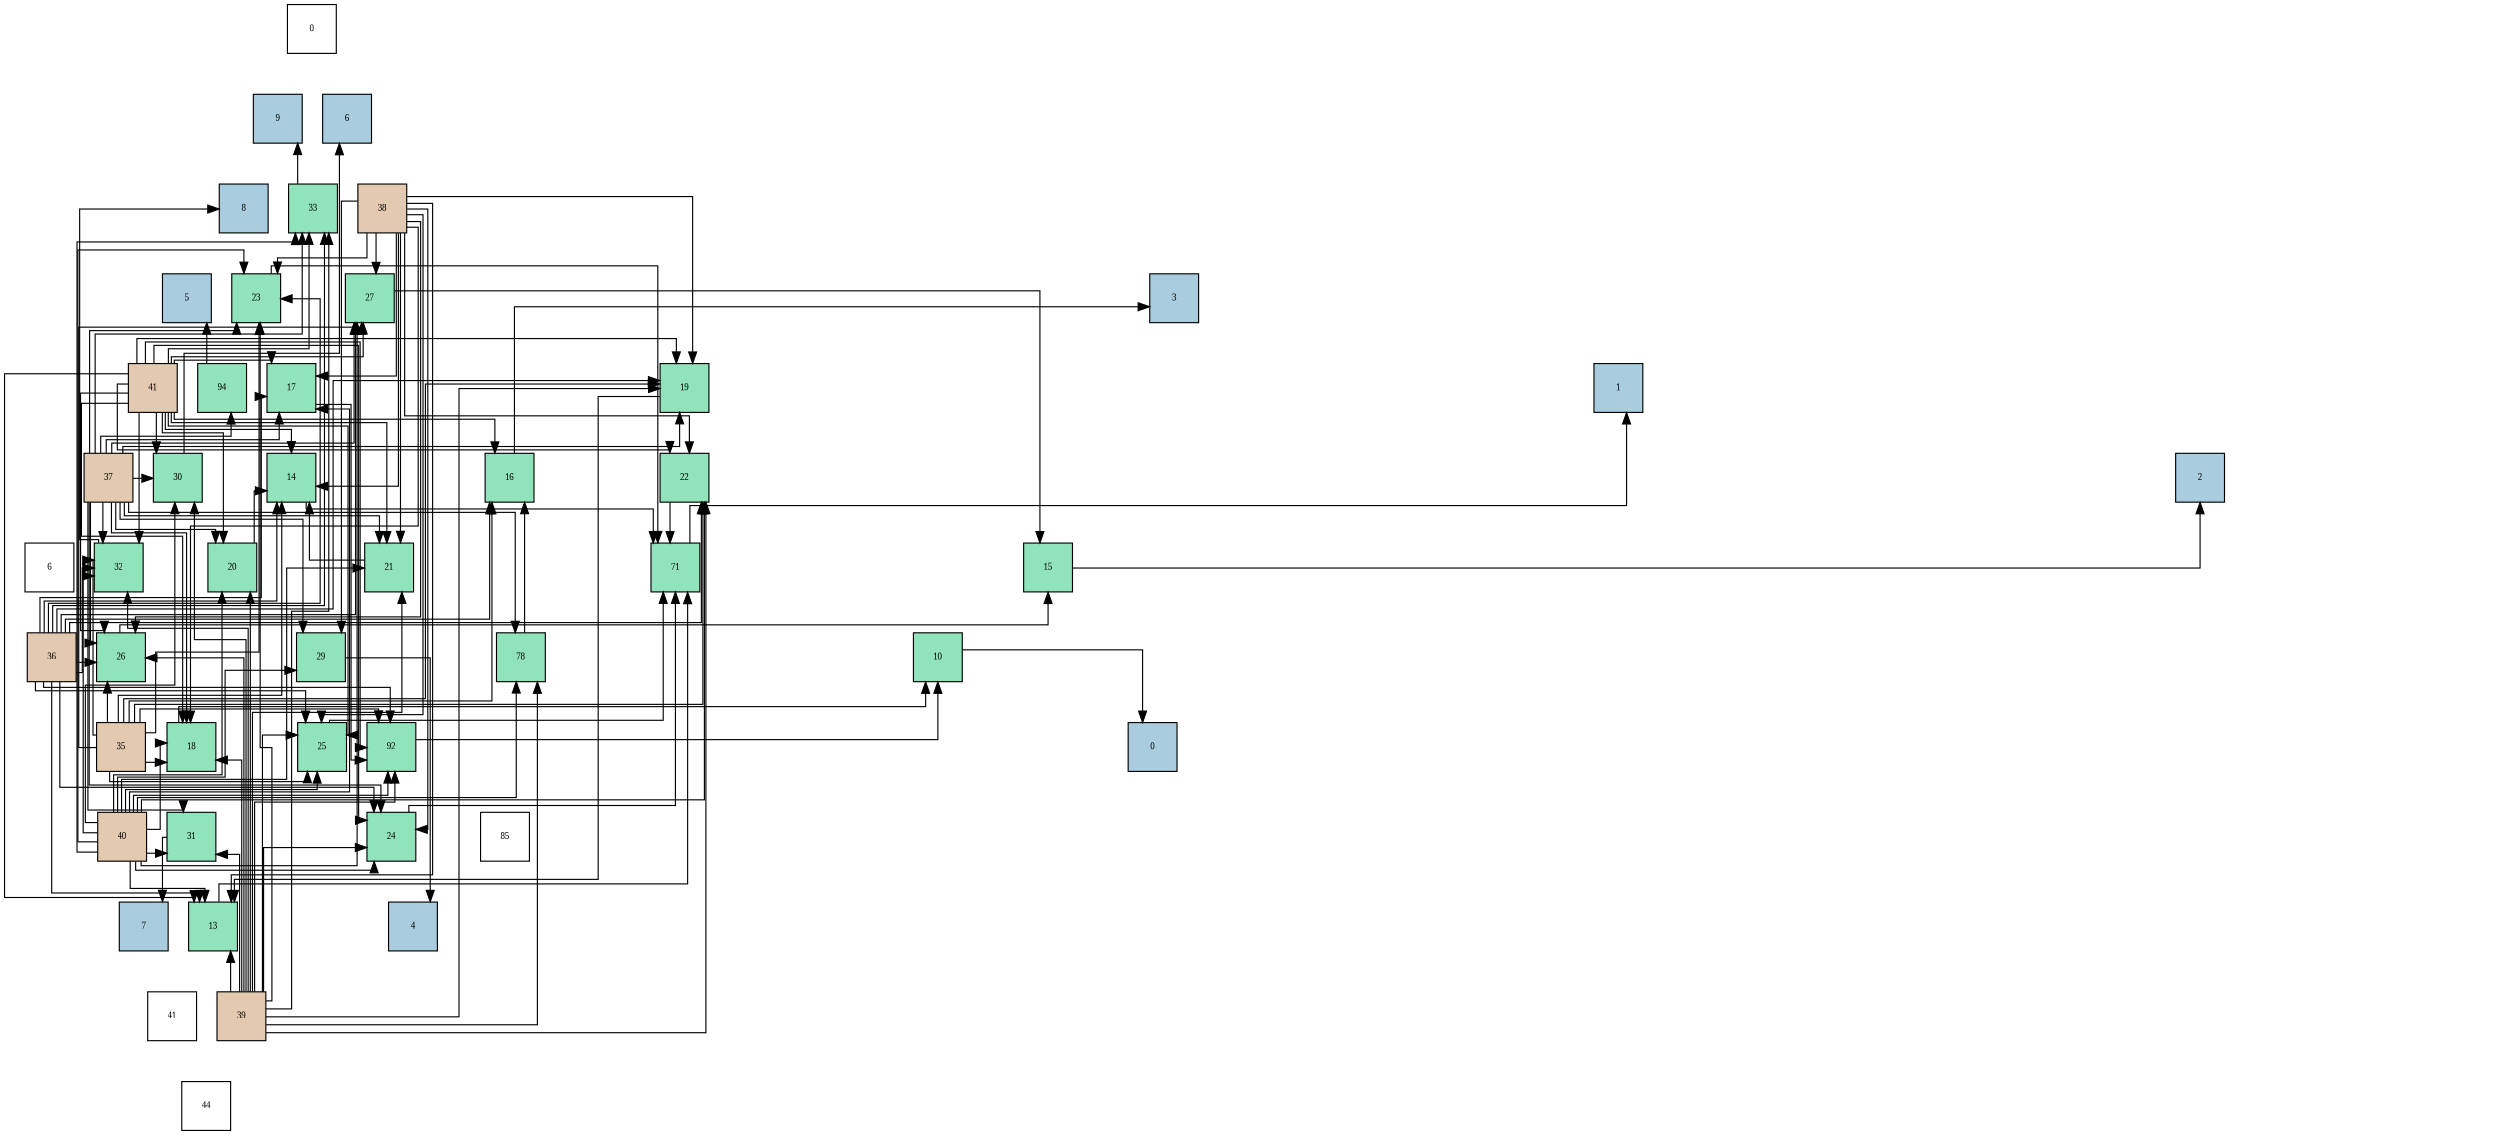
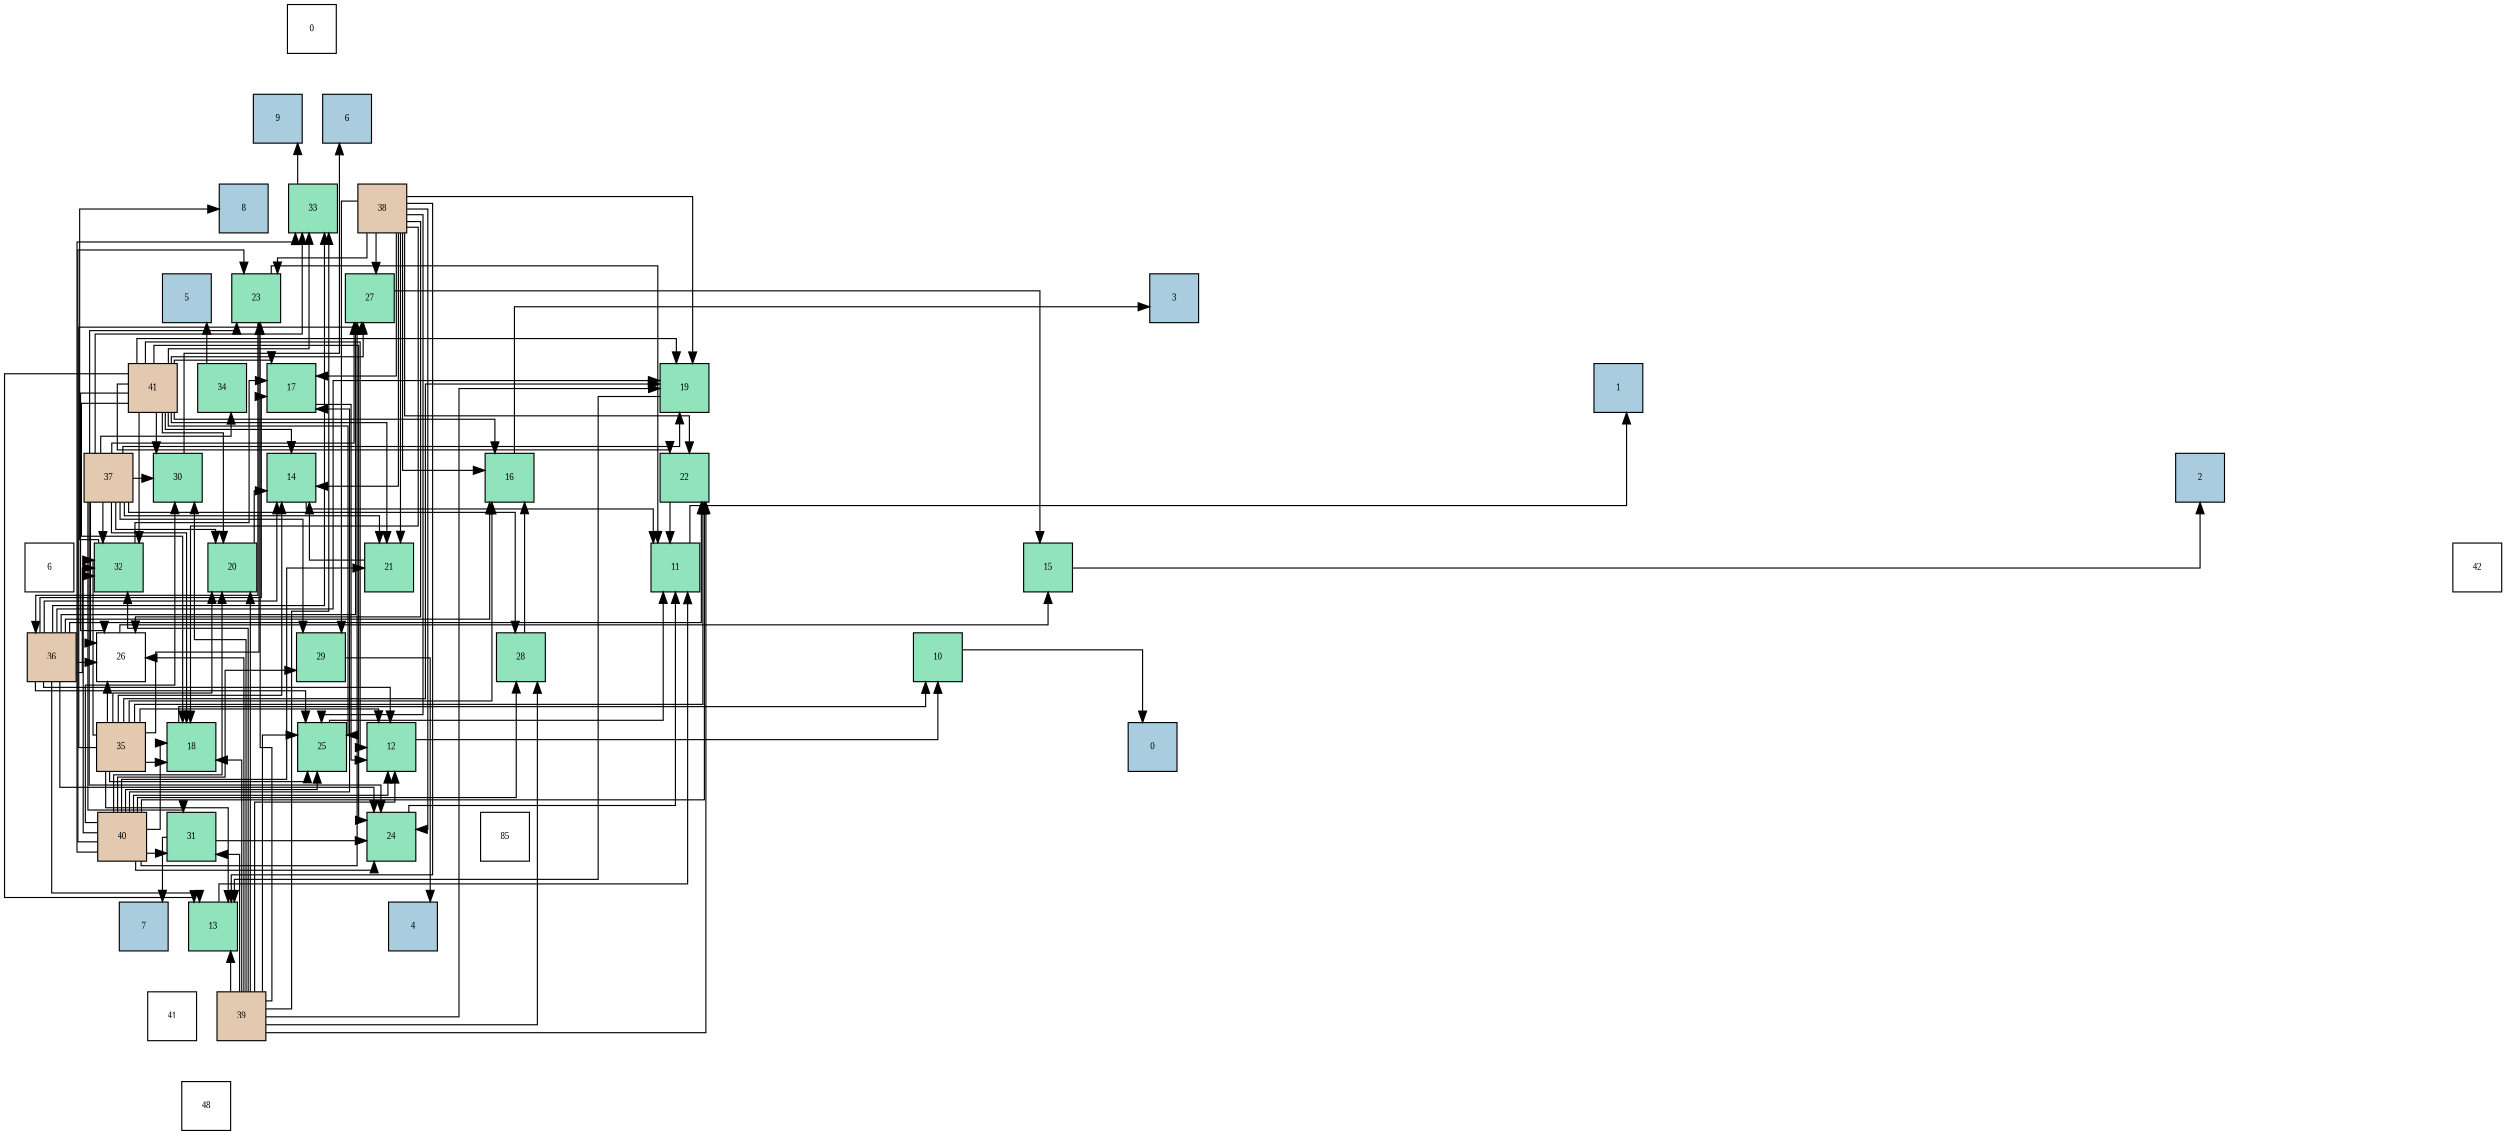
  digraph {
    fontname="Liberation Serif"
    rank=same
    rankdir=TB
    splines=ortho
    node [fillcolor="#91e3bb" fixedsize=true fontname="Liberation Serif" fontsize=8 shape=square style=filled]
    edge [constraint=false fontname="Liberation Serif" style=vis]
    n1 [fillcolor="#ffffff" label=0 width=0.6]
    n2 [fillcolor="#a9ccde" label=9 width=0.6]
    n3 [fillcolor="#a9ccde" label=6 width=0.6]
    n4 [fillcolor="#a9ccde" label=8 width=0.6]
    n5 [label=33 width=0.6]
    n6 [fillcolor="#e3c9af" label=38 width=0.6]
    n7 [fillcolor="#a9ccde" label=5 width=0.6]
    n8 [label=23 width=0.6]
    n9 [label=27 width=0.6]
    n10 [fillcolor="#e3c9af" label=41 width=0.6]
-   n11 [label=94 width=0.6]
+   n11 [label=34 width=0.6]
    n12 [label=17 width=0.6]
-   n13 [label=71 width=0.6]
+   n13 [label=11 width=0.6]
    n14 [fillcolor="#e3c9af" label=37 width=0.6]
    n15 [label=30 width=0.6]
    n16 [label=32 width=0.6]
    n17 [label=14 width=0.6]
    n18 [label=20 width=0.6]
-   n19 [label=26 width=0.6]
+   n19 [fillcolor="#ffffff" label=26 width=0.6]
    n20 [label=19 width=0.6]
    n21 [label=16 width=0.6]
    n22 [label=21 width=0.6]
    n23 [label=18 width=0.6]
    n24 [label=22 width=0.6]
    n25 [label=25 width=0.6]
-   n26 [label=92 width=0.6]
+   n26 [label=12 width=0.6]
    n27 [label=24 width=0.6]
    n28 [label=13 width=0.6]
    n29 [fillcolor="#ffffff" label=6 width=0.6]
    n30 [label=29 width=0.6]
-   n31 [label=78 width=0.6]
+   n31 [label=28 width=0.6]
    n32 [label=31 width=0.6]
    n33 [fillcolor="#e3c9af" label=36 width=0.6]
    n34 [label=15 width=0.6]
    n35 [fillcolor="#e3c9af" label=35 width=0.6]
    n36 [fillcolor="#a9ccde" label=3 width=0.6]
    n37 [fillcolor="#e3c9af" label=40 width=0.6]
    n38 [label=10 width=0.6]
    n39 [fillcolor="#ffffff" label=85 width=0.6]
    n40 [fillcolor="#a9ccde" label=4 width=0.6]
    n41 [fillcolor="#ffffff" label=41 width=0.6]
    n42 [fillcolor="#e3c9af" label=39 width=0.6]
    n43 [fillcolor="#a9ccde" label=7 width=0.6]
    n44 [fillcolor="#a9ccde" label=1 width=0.6]
    n45 [fillcolor="#a9ccde" label=2 width=0.6]
    n46 [fillcolor="#a9ccde" label=0 width=0.6]
-   n48 [fillcolor="#ffffff" label=44 width=0.6]
+   n47 [fillcolor="#ffffff" label=42 width=0.6]
+   n48 [fillcolor="#ffffff" label=48 width=0.6]
    n1 -> n2 [constraint=true style=invis]
    n1 -> n3 [constraint=true style=invis]
    n2 -> n4 [constraint=true style=invis]
    n2 -> n5 [constraint=true style=invis]
    n3 -> n5 [constraint=true style=invis]
    n3 -> n6 [constraint=true style=invis]
    n4 -> n7 [constraint=true style=invis]
    n4 -> n8 [constraint=true style=invis]
    n5 -> n2
    n5 -> n8 [constraint=true style=invis]
    n5 -> n9 [constraint=true style=invis]
    n6 -> n8
    n6 -> n9
    n6 -> n9 [constraint=true style=invis]
    n6 -> n12
    n6 -> n17
    n6 -> n19
    n6 -> n20
+   n6 -> n21
    n6 -> n22
    n6 -> n23
    n6 -> n24
    n6 -> n25
    n6 -> n27
    n6 -> n28
    n6 -> n30
    n6 -> n36 [constraint=true style=invis]
    n7 -> n10 [constraint=true style=invis]
    n7 -> n11 [constraint=true style=invis]
    n8 -> n11 [constraint=true style=invis]
    n8 -> n12 [constraint=true style=invis]
    n8 -> n13
    n9 -> n12 [constraint=true style=invis]
    n9 -> n20 [constraint=true style=invis]
    n9 -> n34
    n10 -> n5
    n10 -> n9
    n10 -> n12
    n10 -> n14 [constraint=true style=invis]
    n10 -> n15
    n10 -> n15 [constraint=true style=invis]
    n10 -> n16
    n10 -> n17
    n10 -> n18
    n10 -> n19
    n10 -> n20
    n10 -> n21
    n10 -> n22
    n10 -> n23
    n10 -> n24
    n10 -> n25
    n10 -> n26
    n10 -> n27
    n10 -> n28
    n11 -> n7
    n11 -> n15 [constraint=true style=invis]
    n11 -> n17 [constraint=true style=invis]
    n12 -> n17 [constraint=true style=invis]
    n12 -> n21 [constraint=true style=invis]
    n12 -> n26
    n13 -> n31 [constraint=true style=invis]
    n13 -> n38 [constraint=true style=invis]
    n13 -> n44
    n14 -> n5
    n14 -> n8
    n14 -> n9
    n14 -> n11
-   n14 -> n12
+   n16 -> n12
    n14 -> n15
    n14 -> n16
    n14 -> n16 [constraint=true style=invis]
    n14 -> n18
    n14 -> n19
    n14 -> n20
    n14 -> n22
    n14 -> n23
    n14 -> n27
    n14 -> n29 [constraint=true style=invis]
    n14 -> n30
    n14 -> n31
    n14 -> n32
    n15 -> n3
    n15 -> n16 [constraint=true style=invis]
    n15 -> n18 [constraint=true style=invis]
    n16 -> n4
    n16 -> n19 [constraint=true style=invis]
    n16 -> n33 [constraint=true style=invis]
    n17 -> n13
    n17 -> n18 [constraint=true style=invis]
    n17 -> n22 [constraint=true style=invis]
    n18 -> n17
    n18 -> n19 [constraint=true style=invis]
    n18 -> n30 [constraint=true style=invis]
    n19 -> n23 [constraint=true style=invis]
    n19 -> n34
    n19 -> n35 [constraint=true style=invis]
    n20 -> n21 [constraint=true style=invis]
    n20 -> n24 [constraint=true style=invis]
    n20 -> n28
    n21 -> n13 [constraint=true style=invis]
    n21 -> n22 [constraint=true style=invis]
    n21 -> n36
    n22 -> n17
    n22 -> n30 [constraint=true style=invis]
    n22 -> n31 [constraint=true style=invis]
    n23 -> n32 [constraint=true style=invis]
    n23 -> n37 [constraint=true style=invis]
    n23 -> n38
    n24 -> n13
    n24 -> n13 [constraint=true style=invis]
    n24 -> n34 [constraint=true style=invis]
    n25 -> n13
    n25 -> n27 [constraint=true style=invis]
    n25 -> n32 [constraint=true style=invis]
    n26 -> n27 [constraint=true style=invis]
    n26 -> n38
    n26 -> n39 [constraint=true style=invis]
    n27 -> n13
    n27 -> n28 [constraint=true style=invis]
    n27 -> n40 [constraint=true style=invis]
    n28 -> n13
    n28 -> n41 [constraint=true style=invis]
    n28 -> n42 [constraint=true style=invis]
    n29 -> n33 [constraint=true style=invis]
    n30 -> n23 [constraint=true style=invis]
    n30 -> n25 [constraint=true style=invis]
    n30 -> n40
    n31 -> n21
    n31 -> n25 [constraint=true style=invis]
    n31 -> n26 [constraint=true style=invis]
    n32 -> n28 [constraint=true style=invis]
    n32 -> n43
    n32 -> n43 [constraint=true style=invis]
    n33 -> n5
-   n33 -> n8
+   n8 -> n33
    n33 -> n9
    n33 -> n12
    n33 -> n16
    n33 -> n17
    n33 -> n19
    n33 -> n20
    n33 -> n21
    n33 -> n24
    n33 -> n25
    n33 -> n26
    n33 -> n27
    n33 -> n28
    n33 -> n35 [constraint=true style=invis]
    n34 -> n38 [constraint=true style=invis]
    n34 -> n45
    n35 -> n8
    n35 -> n9
    n35 -> n16
    n35 -> n17
+   n35 -> n18
    n35 -> n19
    n35 -> n20
    n35 -> n21
    n35 -> n23
    n35 -> n24
    n35 -> n25
    n35 -> n26
    n35 -> n37 [constraint=true style=invis]
    n36 -> n20 [constraint=true style=invis]
    n36 -> n44 [constraint=true style=invis]
    n37 -> n5
    n37 -> n8
    n37 -> n9
    n37 -> n12
    n37 -> n15
    n37 -> n16
    n37 -> n18
    n37 -> n22
    n37 -> n23
    n37 -> n24
    n37 -> n25
    n37 -> n26
    n37 -> n27
-   n37 -> n28
+   n35 -> n28
    n37 -> n30
    n37 -> n31
    n37 -> n32
    n37 -> n43 [constraint=true style=invis]
    n38 -> n26 [constraint=true style=invis]
    n38 -> n46
    n38 -> n46 [constraint=true style=invis]
    n39 -> n40 [constraint=true style=invis]
    n40 -> n42 [constraint=true style=invis]
    n41 -> n48 [constraint=true style=invis]
    n42 -> n5
    n42 -> n8
    n42 -> n15
    n42 -> n16
    n42 -> n18
    n42 -> n19
    n42 -> n20
-   n42 -> n22
    n42 -> n23
    n42 -> n24
    n42 -> n25
    n42 -> n26
-   n42 -> n27
+   n32 -> n27
    n42 -> n28
    n42 -> n31
    n42 -> n32
    n42 -> n48 [constraint=true style=invis]
    n43 -> n41 [constraint=true style=invis]
    n44 -> n24 [constraint=true style=invis]
    n44 -> n45 [constraint=true style=invis]
    n45 -> n34 [constraint=true style=invis]
+   n45 -> n47 [constraint=true style=invis]
    n46 -> n39 [constraint=true style=invis]
  }
